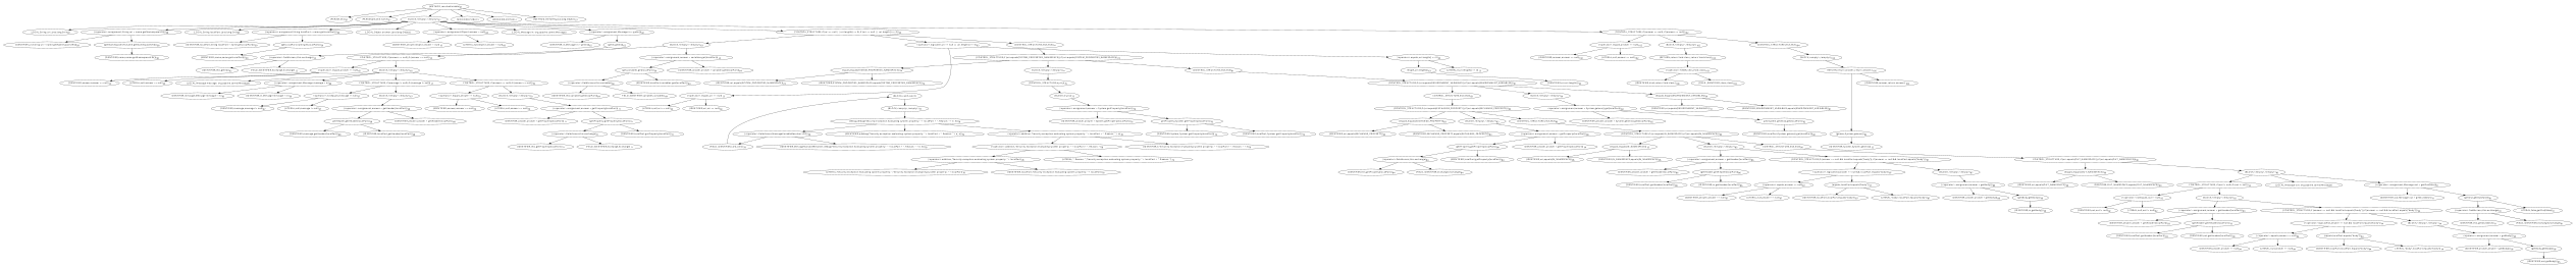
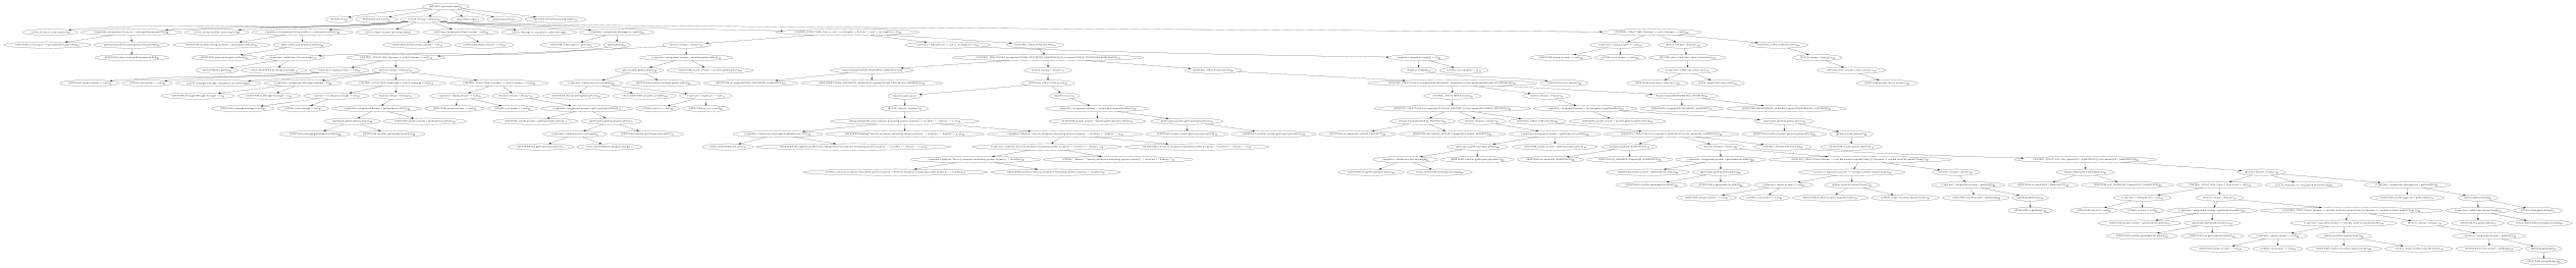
  digraph {
    fontname="Open Sans"
    node [fontname="Open Sans"]
    edge [fontname="Open Sans"]
    n1 [label=<(METHOD,resolveVariable)<SUB>57</SUB>>]
    n2 [label=<(PARAM,this)<SUB>57</SUB>>]
    n3 [label=<(PARAM,QName name)<SUB>57</SUB>>]
    n4 [label=<(BLOCK,&lt;empty&gt;,&lt;empty&gt;)<SUB>57</SUB>>]
    n5 [label=<(MODIFIER,PUBLIC)>]
    n6 [label=<(MODIFIER,VIRTUAL)>]
    n7 [label=<(METHOD_RETURN,java.lang.Object)<SUB>57</SUB>>]
    n8 [label=<(LOCAL,String uri: java.lang.String)>]
    n9 [label=<(&lt;operator&gt;.assignment,String uri = name.getNamespaceURI())<SUB>58</SUB>>]
    n10 [label=<(LOCAL,String localPart: java.lang.String)>]
    n11 [label=<(&lt;operator&gt;.assignment,String localPart = name.getLocalPart())<SUB>59</SUB>>]
    n12 [label=<(LOCAL,Object answer: java.lang.Object)>]
    n13 [label=<(&lt;operator&gt;.assignment,Object answer = null)<SUB>60</SUB>>]
    n14 [label=<(LOCAL,Message in: org.apache.camel.Message)>]
    n15 [label=<(&lt;operator&gt;.assignment,Message in = getIn())<SUB>62</SUB>>]
    n16 [label=<(CONTROL_STRUCTURE,if (uri == null || uri.length() == 0),if (uri == null || uri.length() == 0))<SUB>63</SUB>>]
    n17 [label=<(CONTROL_STRUCTURE,if (answer == null),if (answer == null))<SUB>102</SUB>>]
    n18 [label=<(IDENTIFIER,uri,String uri = name.getNamespaceURI())<SUB>58</SUB>>]
    n19 [label=<(getNamespaceURI,name.getNamespaceURI())<SUB>58</SUB>>]
    n20 [label=<(IDENTIFIER,localPart,String localPart = name.getLocalPart())<SUB>59</SUB>>]
    n21 [label=<(getLocalPart,name.getLocalPart())<SUB>59</SUB>>]
    n22 [label=<(IDENTIFIER,answer,Object answer = null)<SUB>60</SUB>>]
    n23 [label=<(LITERAL,null,Object answer = null)<SUB>60</SUB>>]
    n24 [label=<(IDENTIFIER,in,Message in = getIn())<SUB>62</SUB>>]
    n25 [label=<(getIn,getIn())<SUB>62</SUB>>]
    n26 [label=<(&lt;operator&gt;.logicalOr,uri == null || uri.length() == 0)<SUB>63</SUB>>]
    n27 [label=<(BLOCK,&lt;empty&gt;,&lt;empty&gt;)<SUB>63</SUB>>]
    n28 [label=<(CONTROL_STRUCTURE,else,else)<SUB>74</SUB>>]
    n29 [label=<(&lt;operator&gt;.equals,answer == null)<SUB>102</SUB>>]
    n30 [label=<(BLOCK,&lt;empty&gt;,&lt;empty&gt;)<SUB>102</SUB>>]
    n31 [label=<(CONTROL_STRUCTURE,else,else)<SUB>104</SUB>>]
    n32 [label=<(IDENTIFIER,name,name.getNamespaceURI())<SUB>58</SUB>>]
    n33 [label=<(IDENTIFIER,name,name.getLocalPart())<SUB>59</SUB>>]
    n34 [label=<(&lt;operator&gt;.fieldAccess,this.exchange)<SUB>62</SUB>>]
    n35 [label=<(IDENTIFIER,this,getIn())<SUB>62</SUB>>]
    n36 [label=<(FIELD_IDENTIFIER,exchange,exchange)<SUB>62</SUB>>]
    n37 [label=<(&lt;operator&gt;.equals,uri == null)<SUB>63</SUB>>]
    n38 [label=<(&lt;operator&gt;.equals,uri.length() == 0)<SUB>63</SUB>>]
    n39 [label=<(&lt;operator&gt;.assignment,answer = variables.get(localPart))<SUB>64</SUB>>]
    n40 [label=<(CONTROL_STRUCTURE,if (answer == null),if (answer == null))<SUB>65</SUB>>]
    n41 [label=<(CONTROL_STRUCTURE,if (uri.equals(SYSTEM_PROPERTIES_NAMESPACE)),if (uri.equals(SYSTEM_PROPERTIES_NAMESPACE)))<SUB>74</SUB>>]
    n42 [label=<(IDENTIFIER,uri,uri == null)<SUB>63</SUB>>]
    n43 [label=<(LITERAL,null,uri == null)<SUB>63</SUB>>]
    n44 [label=<(length,uri.length())<SUB>63</SUB>>]
    n45 [label=<(LITERAL,0,uri.length() == 0)<SUB>63</SUB>>]
    n46 [label=<(IDENTIFIER,uri,uri.length())<SUB>63</SUB>>]
    n47 [label=<(IDENTIFIER,answer,answer = variables.get(localPart))<SUB>64</SUB>>]
    n48 [label=<(get,variables.get(localPart))<SUB>60</SUB>>]
    n49 [label=<(&lt;operator&gt;.equals,answer == null)<SUB>65</SUB>>]
    n50 [label=<(BLOCK,&lt;empty&gt;,&lt;empty&gt;)<SUB>65</SUB>>]
    n51 [label=<(&lt;operator&gt;.fieldAccess,this.variables)<SUB>64</SUB>>]
    n52 [label=<(IDENTIFIER,localPart,variables.get(localPart))<SUB>64</SUB>>]
    n53 [label=<(IDENTIFIER,this,variables.get(localPart))<SUB>64</SUB>>]
    n54 [label=<(FIELD_IDENTIFIER,variables,variables)<SUB>64</SUB>>]
    n55 [label=<(IDENTIFIER,answer,answer == null)<SUB>65</SUB>>]
    n56 [label=<(LITERAL,null,answer == null)<SUB>65</SUB>>]
    n57 [label=<(LOCAL,Message message: org.apache.camel.Message)>]
    n58 [label=<(&lt;operator&gt;.assignment,Message message = in)<SUB>66</SUB>>]
    n59 [label=<(CONTROL_STRUCTURE,if (message != null),if (message != null))<SUB>67</SUB>>]
    n60 [label=<(CONTROL_STRUCTURE,if (answer == null),if (answer == null))<SUB>70</SUB>>]
    n61 [label=<(IDENTIFIER,message,Message message = in)<SUB>66</SUB>>]
    n62 [label=<(IDENTIFIER,in,Message message = in)<SUB>66</SUB>>]
    n63 [label=<(&lt;operator&gt;.notEquals,message != null)<SUB>67</SUB>>]
    n64 [label=<(BLOCK,&lt;empty&gt;,&lt;empty&gt;)<SUB>67</SUB>>]
    n65 [label=<(&lt;operator&gt;.equals,answer == null)<SUB>70</SUB>>]
    n66 [label=<(BLOCK,&lt;empty&gt;,&lt;empty&gt;)<SUB>70</SUB>>]
    n67 [label=<(IDENTIFIER,message,message != null)<SUB>67</SUB>>]
    n68 [label=<(LITERAL,null,message != null)<SUB>67</SUB>>]
    n69 [label=<(&lt;operator&gt;.assignment,answer = getHeader(localPart))<SUB>68</SUB>>]
    n70 [label=<(IDENTIFIER,answer,answer = getHeader(localPart))<SUB>68</SUB>>]
    n71 [label=<(getHeader,getHeader(localPart))<SUB>68</SUB>>]
    n72 [label=<(IDENTIFIER,message,getHeader(localPart))<SUB>68</SUB>>]
    n73 [label=<(IDENTIFIER,localPart,getHeader(localPart))<SUB>68</SUB>>]
    n74 [label=<(IDENTIFIER,answer,answer == null)<SUB>70</SUB>>]
    n75 [label=<(LITERAL,null,answer == null)<SUB>70</SUB>>]
    n76 [label=<(&lt;operator&gt;.assignment,answer = getProperty(localPart))<SUB>71</SUB>>]
    n77 [label=<(IDENTIFIER,answer,answer = getProperty(localPart))<SUB>71</SUB>>]
    n78 [label=<(getProperty,getProperty(localPart))<SUB>71</SUB>>]
    n79 [label=<(&lt;operator&gt;.fieldAccess,this.exchange)<SUB>71</SUB>>]
    n80 [label=<(IDENTIFIER,localPart,getProperty(localPart))<SUB>71</SUB>>]
    n81 [label=<(IDENTIFIER,this,getProperty(localPart))<SUB>71</SUB>>]
    n82 [label=<(FIELD_IDENTIFIER,exchange,exchange)<SUB>71</SUB>>]
    n83 [label=<(equals,equals(SYSTEM_PROPERTIES_NAMESPACE))<SUB>74</SUB>>]
    n84 [label=<(BLOCK,&lt;empty&gt;,&lt;empty&gt;)<SUB>74</SUB>>]
    n85 [label=<(CONTROL_STRUCTURE,else,else)<SUB>81</SUB>>]
    n86 [label=<(IDENTIFIER,uri,equals(SYSTEM_PROPERTIES_NAMESPACE))<SUB>74</SUB>>]
    n87 [label=<(IDENTIFIER,SYSTEM_PROPERTIES_NAMESPACE,equals(SYSTEM_PROPERTIES_NAMESPACE))<SUB>74</SUB>>]
    n88 [label=<(CONTROL_STRUCTURE,try,try)<SUB>75</SUB>>]
    n89 [label=<(CONTROL_STRUCTURE,if (uri.equals(ENVIRONMENT_VARIABLES)),if (uri.equals(ENVIRONMENT_VARIABLES)))<SUB>81</SUB>>]
    n90 [label=<(BLOCK,try,try)<SUB>75</SUB>>]
    n91 [label=<(BLOCK,catch,catch)>]
    n92 [label=<(&lt;operator&gt;.assignment,answer = System.getProperty(localPart))<SUB>76</SUB>>]
    n93 [label=<(BLOCK,&lt;empty&gt;,&lt;empty&gt;)<SUB>77</SUB>>]
    n94 [label=<(IDENTIFIER,answer,answer = System.getProperty(localPart))<SUB>76</SUB>>]
    n95 [label=<(getProperty,System.getProperty(localPart))<SUB>76</SUB>>]
    n96 [label=<(IDENTIFIER,System,System.getProperty(localPart))<SUB>76</SUB>>]
    n97 [label=<(IDENTIFIER,localPart,System.getProperty(localPart))<SUB>76</SUB>>]
    n98 [label=<(debug,debug(&quot;Security exception evaluating system property: &quot; + localPart + &quot;. Reason: &quot; + e, e))<SUB>78</SUB>>]
    n99 [label=<(&lt;operator&gt;.fieldAccess,MessageVariableResolver.LOG)<SUB>78</SUB>>]
    n100 [label=<(&lt;operator&gt;.addition,&quot;Security exception evaluating system property: &quot; + localPart + &quot;. Reason: &quot; + e)<SUB>78</SUB>>]
    n101 [label=<(IDENTIFIER,e,debug(&quot;Security exception evaluating system property: &quot; + localPart + &quot;. Reason: &quot; + e, e))<SUB>79</SUB>>]
    n102 [label=<(IDENTIFIER,MessageVariableResolver,debug(&quot;Security exception evaluating system property: &quot; + localPart + &quot;. Reason: &quot; + e, e))<SUB>78</SUB>>]
    n103 [label=<(FIELD_IDENTIFIER,LOG,LOG)<SUB>78</SUB>>]
    n104 [label=<(&lt;operator&gt;.addition,&quot;Security exception evaluating system property: &quot; + localPart + &quot;. Reason: &quot;)<SUB>78</SUB>>]
    n105 [label=<(IDENTIFIER,e,&quot;Security exception evaluating system property: &quot; + localPart + &quot;. Reason: &quot; + e)<SUB>79</SUB>>]
    n106 [label=<(&lt;operator&gt;.addition,&quot;Security exception evaluating system property: &quot; + localPart)<SUB>78</SUB>>]
    n107 [label=<(LITERAL,&quot;. Reason: &quot;,&quot;Security exception evaluating system property: &quot; + localPart + &quot;. Reason: &quot;)<SUB>79</SUB>>]
    n108 [label=<(LITERAL,&quot;Security exception evaluating system property: &quot;,&quot;Security exception evaluating system property: &quot; + localPart)<SUB>78</SUB>>]
    n109 [label=<(IDENTIFIER,localPart,&quot;Security exception evaluating system property: &quot; + localPart)<SUB>78</SUB>>]
    n110 [label=<(equals,equals(ENVIRONMENT_VARIABLES))<SUB>81</SUB>>]
    n111 [label=<(BLOCK,&lt;empty&gt;,&lt;empty&gt;)<SUB>81</SUB>>]
    n112 [label=<(CONTROL_STRUCTURE,else,else)<SUB>83</SUB>>]
    n113 [label=<(IDENTIFIER,uri,equals(ENVIRONMENT_VARIABLES))<SUB>81</SUB>>]
    n114 [label=<(IDENTIFIER,ENVIRONMENT_VARIABLES,equals(ENVIRONMENT_VARIABLES))<SUB>81</SUB>>]
    n115 [label=<(&lt;operator&gt;.assignment,answer = System.getenv().get(localPart))<SUB>82</SUB>>]
    n116 [label=<(CONTROL_STRUCTURE,if (uri.equals(EXCHANGE_PROPERTY)),if (uri.equals(EXCHANGE_PROPERTY)))<SUB>83</SUB>>]
    n117 [label=<(IDENTIFIER,answer,answer = System.getenv().get(localPart))<SUB>82</SUB>>]
    n118 [label=<(get,System.getenv().get(localPart))<SUB>82</SUB>>]
    n119 [label=<(getenv,System.getenv())<SUB>82</SUB>>]
    n120 [label=<(IDENTIFIER,localPart,System.getenv().get(localPart))<SUB>82</SUB>>]
    n121 [label=<(IDENTIFIER,System,System.getenv())<SUB>82</SUB>>]
    n122 [label=<(equals,equals(EXCHANGE_PROPERTY))<SUB>83</SUB>>]
    n123 [label=<(BLOCK,&lt;empty&gt;,&lt;empty&gt;)<SUB>83</SUB>>]
    n124 [label=<(CONTROL_STRUCTURE,else,else)<SUB>85</SUB>>]
    n125 [label=<(IDENTIFIER,uri,equals(EXCHANGE_PROPERTY))<SUB>93</SUB>>]
    n126 [label=<(IDENTIFIER,EXCHANGE_PROPERTY,equals(EXCHANGE_PROPERTY))<SUB>83</SUB>>]
    n127 [label=<(&lt;operator&gt;.assignment,answer = getProperty(localPart))<SUB>84</SUB>>]
    n128 [label=<(CONTROL_STRUCTURE,if (uri.equals(IN_NAMESPACE)),if (uri.equals(IN_NAMESPACE)))<SUB>85</SUB>>]
    n129 [label=<(IDENTIFIER,answer,answer = getProperty(localPart))<SUB>84</SUB>>]
    n130 [label=<(getProperty,getProperty(localPart))<SUB>84</SUB>>]
    n131 [label=<(&lt;operator&gt;.fieldAccess,this.exchange)<SUB>84</SUB>>]
    n132 [label=<(IDENTIFIER,localPart,getProperty(localPart))<SUB>84</SUB>>]
    n133 [label=<(IDENTIFIER,this,getProperty(localPart))<SUB>84</SUB>>]
    n134 [label=<(FIELD_IDENTIFIER,exchange,exchange)<SUB>84</SUB>>]
    n135 [label=<(equals,equals(IN_NAMESPACE))<SUB>85</SUB>>]
    n136 [label=<(BLOCK,&lt;empty&gt;,&lt;empty&gt;)<SUB>85</SUB>>]
    n137 [label=<(CONTROL_STRUCTURE,else,else)<SUB>90</SUB>>]
    n138 [label=<(IDENTIFIER,uri,equals(IN_NAMESPACE))<SUB>85</SUB>>]
    n139 [label=<(IDENTIFIER,IN_NAMESPACE,equals(IN_NAMESPACE))<SUB>85</SUB>>]
    n140 [label=<(&lt;operator&gt;.assignment,answer = getHeader(localPart))<SUB>86</SUB>>]
    n141 [label=<(CONTROL_STRUCTURE,if (answer == null &amp;&amp; localPart.equals(&quot;body&quot;)),if (answer == null &amp;&amp; localPart.equals(&quot;body&quot;)))<SUB>87</SUB>>]
    n142 [label=<(CONTROL_STRUCTURE,if (uri.equals(OUT_NAMESPACE)),if (uri.equals(OUT_NAMESPACE)))<SUB>90</SUB>>]
    n143 [label=<(IDENTIFIER,answer,answer = getHeader(localPart))<SUB>86</SUB>>]
    n144 [label=<(getHeader,getHeader(localPart))<SUB>86</SUB>>]
    n145 [label=<(&lt;operator&gt;.logicalAnd,answer == null &amp;&amp; localPart.equals(&quot;body&quot;))<SUB>87</SUB>>]
    n146 [label=<(BLOCK,&lt;empty&gt;,&lt;empty&gt;)<SUB>87</SUB>>]
    n147 [label=<(IDENTIFIER,in,getHeader(localPart))<SUB>86</SUB>>]
    n148 [label=<(IDENTIFIER,localPart,getHeader(localPart))<SUB>86</SUB>>]
    n149 [label=<(&lt;operator&gt;.equals,answer == null)<SUB>87</SUB>>]
    n150 [label=<(equals,localPart.equals(&quot;body&quot;))<SUB>87</SUB>>]
    n151 [label=<(&lt;operator&gt;.assignment,answer = getBody())<SUB>88</SUB>>]
    n152 [label=<(IDENTIFIER,answer,answer == null)<SUB>87</SUB>>]
    n153 [label=<(LITERAL,null,answer == null)<SUB>87</SUB>>]
    n154 [label=<(IDENTIFIER,localPart,localPart.equals(&quot;body&quot;))<SUB>87</SUB>>]
    n155 [label=<(LITERAL,&quot;body&quot;,localPart.equals(&quot;body&quot;))<SUB>87</SUB>>]
    n156 [label=<(IDENTIFIER,answer,answer = getBody())<SUB>88</SUB>>]
    n157 [label=<(getBody,getBody())<SUB>88</SUB>>]
    n158 [label=<(IDENTIFIER,in,getBody())<SUB>88</SUB>>]
    n159 [label=<(equals,equals(OUT_NAMESPACE))<SUB>90</SUB>>]
    n160 [label=<(BLOCK,&lt;empty&gt;,&lt;empty&gt;)<SUB>90</SUB>>]
    n161 [label=<(IDENTIFIER,uri,equals(OUT_NAMESPACE))<SUB>90</SUB>>]
    n162 [label=<(IDENTIFIER,OUT_NAMESPACE,equals(OUT_NAMESPACE))<SUB>90</SUB>>]
    n163 [label=<(LOCAL,Message out: org.apache.camel.Message)>]
    n164 [label=<(&lt;operator&gt;.assignment,Message out = getOut(false))<SUB>91</SUB>>]
    n165 [label=<(CONTROL_STRUCTURE,if (out != null),if (out != null))<SUB>92</SUB>>]
    n166 [label=<(IDENTIFIER,out,Message out = getOut(false))<SUB>91</SUB>>]
    n167 [label=<(getOut,getOut(false))<SUB>91</SUB>>]
    n168 [label=<(&lt;operator&gt;.notEquals,out != null)<SUB>92</SUB>>]
    n169 [label=<(BLOCK,&lt;empty&gt;,&lt;empty&gt;)<SUB>92</SUB>>]
    n170 [label=<(&lt;operator&gt;.fieldAccess,this.exchange)<SUB>91</SUB>>]
    n171 [label=<(LITERAL,false,getOut(false))<SUB>91</SUB>>]
    n172 [label=<(IDENTIFIER,this,getOut(false))<SUB>91</SUB>>]
    n173 [label=<(FIELD_IDENTIFIER,exchange,exchange)<SUB>91</SUB>>]
    n174 [label=<(IDENTIFIER,out,out != null)<SUB>92</SUB>>]
    n175 [label=<(LITERAL,null,out != null)<SUB>92</SUB>>]
    n176 [label=<(&lt;operator&gt;.assignment,answer = getHeader(localPart))<SUB>93</SUB>>]
    n177 [label=<(CONTROL_STRUCTURE,if (answer == null &amp;&amp; localPart.equals(&quot;body&quot;)),if (answer == null &amp;&amp; localPart.equals(&quot;body&quot;)))<SUB>94</SUB>>]
    n178 [label=<(IDENTIFIER,answer,answer = getHeader(localPart))<SUB>93</SUB>>]
    n179 [label=<(getHeader,getHeader(localPart))<SUB>93</SUB>>]
    n180 [label=<(&lt;operator&gt;.logicalAnd,answer == null &amp;&amp; localPart.equals(&quot;body&quot;))<SUB>94</SUB>>]
    n181 [label=<(BLOCK,&lt;empty&gt;,&lt;empty&gt;)<SUB>94</SUB>>]
    n182 [label=<(IDENTIFIER,out,getHeader(localPart))<SUB>93</SUB>>]
    n183 [label=<(IDENTIFIER,localPart,getHeader(localPart))<SUB>93</SUB>>]
    n184 [label=<(&lt;operator&gt;.equals,answer == null)<SUB>94</SUB>>]
    n185 [label=<(equals,localPart.equals(&quot;body&quot;))<SUB>94</SUB>>]
    n186 [label=<(&lt;operator&gt;.assignment,answer = getBody())<SUB>95</SUB>>]
    n187 [label=<(IDENTIFIER,answer,answer == null)<SUB>94</SUB>>]
    n188 [label=<(LITERAL,null,answer == null)<SUB>94</SUB>>]
    n189 [label=<(IDENTIFIER,localPart,localPart.equals(&quot;body&quot;))<SUB>94</SUB>>]
    n190 [label=<(LITERAL,&quot;body&quot;,localPart.equals(&quot;body&quot;))<SUB>94</SUB>>]
    n191 [label=<(IDENTIFIER,answer,answer = getBody())<SUB>95</SUB>>]
    n192 [label=<(getBody,getBody())<SUB>95</SUB>>]
    n193 [label=<(IDENTIFIER,out,getBody())<SUB>95</SUB>>]
    n194 [label=<(IDENTIFIER,answer,answer == null)<SUB>102</SUB>>]
    n195 [label=<(LITERAL,null,answer == null)<SUB>102</SUB>>]
    n196 [label=<(RETURN,return Void.class;,return Void.class;)<SUB>103</SUB>>]
    n197 [label=<(BLOCK,&lt;empty&gt;,&lt;empty&gt;)<SUB>104</SUB>>]
    n198 [label=<(&lt;operator&gt;.fieldAccess,Void.class)<SUB>103</SUB>>]
    n199 [label=<(IDENTIFIER,Void,return Void.class;)<SUB>103</SUB>>]
    n200 [label=<(FIELD_IDENTIFIER,class,class)<SUB>103</SUB>>]
    n201 [label=<(RETURN,return answer;,return answer;)<SUB>105</SUB>>]
    n202 [label=<(IDENTIFIER,answer,return answer;)<SUB>105</SUB>>]
    n1 -> n2
    n1 -> n3
    n1 -> n4
    n1 -> n5
    n1 -> n6
    n1 -> n7
    n4 -> n8
    n4 -> n9
    n4 -> n10
    n4 -> n11
    n4 -> n12
    n4 -> n13
    n4 -> n14
    n4 -> n15
    n4 -> n16
    n4 -> n17
    n9 -> n18
    n9 -> n19
    n11 -> n20
    n11 -> n21
    n13 -> n22
    n13 -> n23
    n15 -> n24
    n15 -> n25
    n16 -> n26
    n16 -> n27
    n16 -> n28
    n17 -> n29
    n17 -> n30
    n17 -> n31
    n19 -> n32
    n21 -> n33
    n25 -> n34
-   n26 -> n37
+   n51 -> n37
    n26 -> n38
    n27 -> n39
    n27 -> n40
    n28 -> n41
    n29 -> n194
    n29 -> n195
    n30 -> n196
    n31 -> n197
    n34 -> n35
    n34 -> n36
    n37 -> n42
    n37 -> n43
    n38 -> n44
    n38 -> n45
    n39 -> n47
    n39 -> n48
    n40 -> n49
    n40 -> n50
    n41 -> n83
    n41 -> n84
    n41 -> n85
    n44 -> n46
    n48 -> n51
    n48 -> n52
    n49 -> n55
    n49 -> n56
    n50 -> n57
    n50 -> n58
    n50 -> n59
    n50 -> n60
    n51 -> n53
    n51 -> n54
    n58 -> n61
    n58 -> n62
    n59 -> n63
    n59 -> n64
    n60 -> n65
    n60 -> n66
    n63 -> n67
    n63 -> n68
    n64 -> n69
    n65 -> n74
    n65 -> n75
    n66 -> n76
    n69 -> n70
    n69 -> n71
    n71 -> n72
    n71 -> n73
    n76 -> n77
    n76 -> n78
    n78 -> n79
    n78 -> n80
    n79 -> n81
    n79 -> n82
    n83 -> n86
    n83 -> n87
    n84 -> n88
    n85 -> n89
    n88 -> n90
-   n103 -> n91
+   n88 -> n91
    n89 -> n110
    n89 -> n111
    n89 -> n112
    n90 -> n92
    n91 -> n93
    n92 -> n94
    n92 -> n95
    n93 -> n98
    n95 -> n96
    n95 -> n97
    n98 -> n99
    n98 -> n100
    n98 -> n101
    n99 -> n102
    n99 -> n103
    n100 -> n104
    n100 -> n105
    n104 -> n106
    n104 -> n107
    n106 -> n108
    n106 -> n109
    n110 -> n113
    n110 -> n114
    n111 -> n115
    n112 -> n116
    n115 -> n117
    n115 -> n118
    n116 -> n122
    n116 -> n123
    n116 -> n124
-   n201 -> n119
+   n118 -> n119
    n118 -> n120
    n119 -> n121
    n122 -> n125
    n122 -> n126
    n123 -> n127
    n124 -> n128
    n127 -> n129
    n127 -> n130
    n128 -> n135
    n128 -> n136
    n128 -> n137
    n130 -> n131
    n130 -> n132
    n131 -> n133
    n131 -> n134
    n135 -> n138
    n135 -> n139
    n136 -> n140
    n136 -> n141
    n137 -> n142
    n140 -> n143
    n140 -> n144
    n141 -> n145
    n141 -> n146
    n142 -> n159
    n142 -> n160
    n144 -> n147
    n144 -> n148
    n145 -> n149
    n145 -> n150
    n146 -> n151
    n149 -> n152
    n149 -> n153
    n150 -> n154
    n150 -> n155
    n151 -> n156
    n151 -> n157
    n157 -> n158
    n159 -> n161
    n159 -> n162
    n160 -> n163
    n160 -> n164
    n160 -> n165
    n164 -> n166
    n164 -> n167
    n165 -> n168
    n165 -> n169
    n167 -> n170
    n167 -> n171
    n168 -> n174
    n168 -> n175
    n169 -> n176
    n169 -> n177
    n170 -> n172
    n170 -> n173
    n176 -> n178
    n176 -> n179
    n177 -> n180
    n177 -> n181
    n179 -> n182
    n179 -> n183
    n180 -> n184
    n180 -> n185
    n181 -> n186
    n184 -> n187
    n184 -> n188
    n185 -> n189
    n185 -> n190
    n186 -> n191
    n186 -> n192
    n192 -> n193
    n196 -> n198
    n197 -> n201
    n198 -> n199
    n198 -> n200
    n201 -> n202
  }
